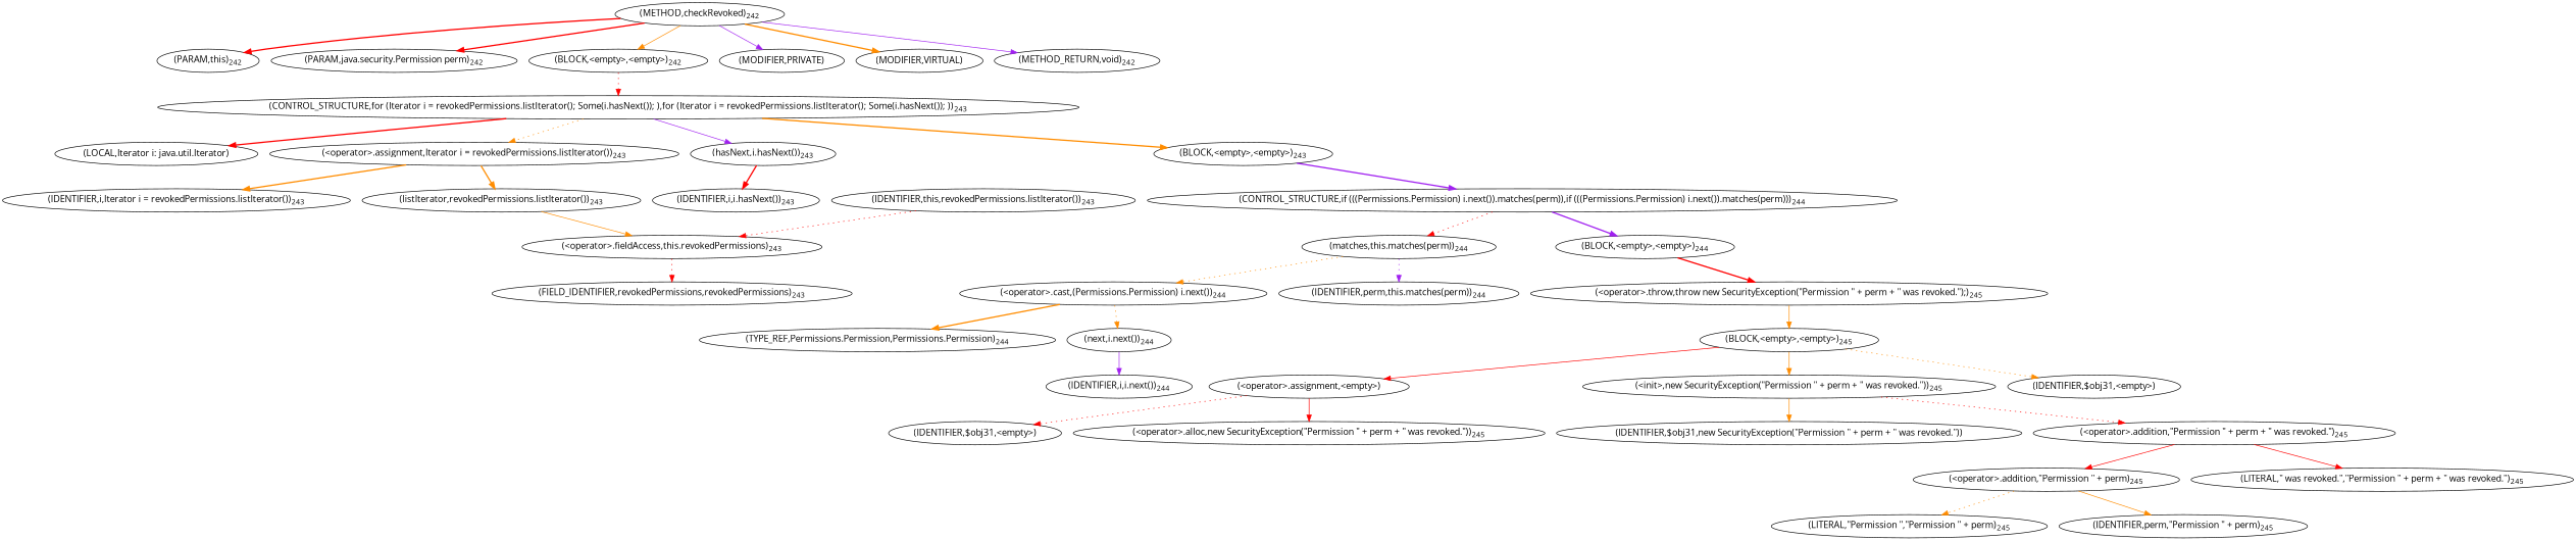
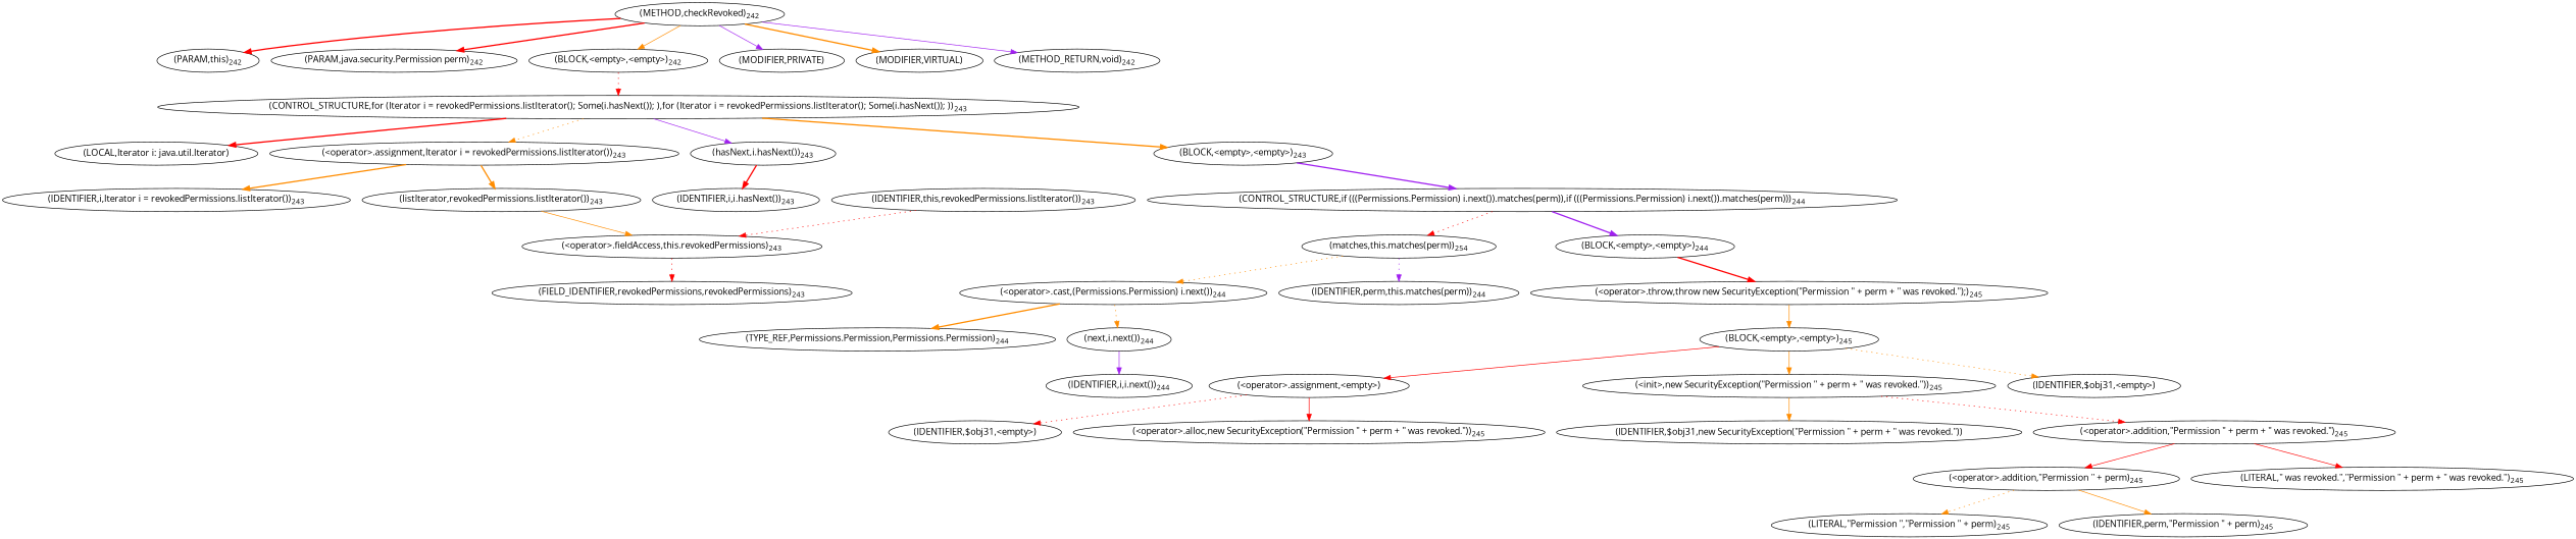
  digraph {
    fontname="Open Sans"
    node [fontname="Open Sans"]
    edge [color=darkorange fontname="Open Sans" style=solid]
    n1 [label=<(METHOD,checkRevoked)<SUB>242</SUB>>]
    n2 [label=<(PARAM,this)<SUB>242</SUB>>]
    n3 [label=<(PARAM,java.security.Permission perm)<SUB>242</SUB>>]
    n4 [label=<(BLOCK,&lt;empty&gt;,&lt;empty&gt;)<SUB>242</SUB>>]
    n5 [label=<(MODIFIER,PRIVATE)>]
    n6 [label=<(MODIFIER,VIRTUAL)>]
    n7 [label=<(METHOD_RETURN,void)<SUB>242</SUB>>]
    n8 [label=<(CONTROL_STRUCTURE,for (Iterator i = revokedPermissions.listIterator(); Some(i.hasNext()); ),for (Iterator i = revokedPermissions.listIterator(); Some(i.hasNext()); ))<SUB>243</SUB>>]
    n9 [label=<(LOCAL,Iterator i: java.util.Iterator)>]
    n10 [label=<(&lt;operator&gt;.assignment,Iterator i = revokedPermissions.listIterator())<SUB>243</SUB>>]
    n11 [label=<(hasNext,i.hasNext())<SUB>243</SUB>>]
    n12 [label=<(BLOCK,&lt;empty&gt;,&lt;empty&gt;)<SUB>243</SUB>>]
    n13 [label=<(IDENTIFIER,i,Iterator i = revokedPermissions.listIterator())<SUB>243</SUB>>]
    n14 [label=<(listIterator,revokedPermissions.listIterator())<SUB>243</SUB>>]
    n15 [label=<(IDENTIFIER,i,i.hasNext())<SUB>243</SUB>>]
    n16 [label=<(CONTROL_STRUCTURE,if (((Permissions.Permission) i.next()).matches(perm)),if (((Permissions.Permission) i.next()).matches(perm)))<SUB>244</SUB>>]
    n17 [label=<(&lt;operator&gt;.fieldAccess,this.revokedPermissions)<SUB>243</SUB>>]
    n18 [label=<(FIELD_IDENTIFIER,revokedPermissions,revokedPermissions)<SUB>243</SUB>>]
    n19 [label=<(IDENTIFIER,this,revokedPermissions.listIterator())<SUB>243</SUB>>]
-   n20 [label=<(matches,this.matches(perm))<SUB>244</SUB>>]
+   n20 [label=<(matches,this.matches(perm))<SUB>254</SUB>>]
    n21 [label=<(BLOCK,&lt;empty&gt;,&lt;empty&gt;)<SUB>244</SUB>>]
    n22 [label=<(&lt;operator&gt;.cast,(Permissions.Permission) i.next())<SUB>244</SUB>>]
    n23 [label=<(IDENTIFIER,perm,this.matches(perm))<SUB>244</SUB>>]
    n24 [label=<(&lt;operator&gt;.throw,throw new SecurityException(&quot;Permission &quot; + perm + &quot; was revoked.&quot;);)<SUB>245</SUB>>]
    n25 [label=<(TYPE_REF,Permissions.Permission,Permissions.Permission)<SUB>244</SUB>>]
    n26 [label=<(next,i.next())<SUB>244</SUB>>]
    n27 [label=<(IDENTIFIER,i,i.next())<SUB>244</SUB>>]
    n28 [label=<(BLOCK,&lt;empty&gt;,&lt;empty&gt;)<SUB>245</SUB>>]
    n29 [label=<(&lt;operator&gt;.assignment,&lt;empty&gt;)>]
    n30 [label=<(&lt;init&gt;,new SecurityException(&quot;Permission &quot; + perm + &quot; was revoked.&quot;))<SUB>245</SUB>>]
    n31 [label=<(IDENTIFIER,$obj31,&lt;empty&gt;)>]
    n32 [label=<(IDENTIFIER,$obj31,&lt;empty&gt;)>]
    n33 [label=<(&lt;operator&gt;.alloc,new SecurityException(&quot;Permission &quot; + perm + &quot; was revoked.&quot;))<SUB>245</SUB>>]
    n34 [label=<(IDENTIFIER,$obj31,new SecurityException(&quot;Permission &quot; + perm + &quot; was revoked.&quot;))>]
    n35 [label=<(&lt;operator&gt;.addition,&quot;Permission &quot; + perm + &quot; was revoked.&quot;)<SUB>245</SUB>>]
    n36 [label=<(&lt;operator&gt;.addition,&quot;Permission &quot; + perm)<SUB>245</SUB>>]
    n37 [label=<(LITERAL,&quot; was revoked.&quot;,&quot;Permission &quot; + perm + &quot; was revoked.&quot;)<SUB>245</SUB>>]
    n38 [label=<(LITERAL,&quot;Permission &quot;,&quot;Permission &quot; + perm)<SUB>245</SUB>>]
    n39 [label=<(IDENTIFIER,perm,&quot;Permission &quot; + perm)<SUB>245</SUB>>]
    n1 -> n2 [color=red style=bold]
    n1 -> n3 [color=red style=bold]
    n1 -> n4
    n1 -> n5 [color=purple]
    n1 -> n6 [style=bold]
    n1 -> n7 [color=purple]
    n4 -> n8 [color=red style=dotted]
    n8 -> n9 [color=red style=bold]
    n8 -> n10 [style=dotted]
    n8 -> n11 [color=purple]
    n8 -> n12 [style=bold]
    n10 -> n13 [style=bold]
    n10 -> n14 [style=bold]
    n11 -> n15 [color=red style=bold]
    n12 -> n16 [color=purple style=bold]
    n14 -> n17
    n16 -> n20 [color=red style=dotted]
    n16 -> n21 [color=purple style=bold]
    n17 -> n18 [color=red style=dotted]
    n19 -> n17 [color=red style=dotted]
    n20 -> n22 [style=dotted]
    n20 -> n23 [color=purple style=dotted]
    n21 -> n24 [color=red style=bold]
    n22 -> n25 [style=bold]
    n22 -> n26 [style=dotted]
    n24 -> n28
    n26 -> n27 [color=purple]
    n28 -> n29 [color=red]
    n28 -> n30
    n28 -> n31 [style=dotted]
    n29 -> n32 [color=red style=dotted]
    n29 -> n33 [color=red]
    n30 -> n34
    n30 -> n35 [color=red style=dotted]
    n35 -> n36 [color=red]
    n35 -> n37 [color=red]
    n36 -> n38 [style=dotted]
    n36 -> n39
  }
